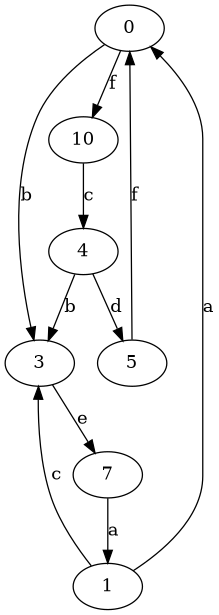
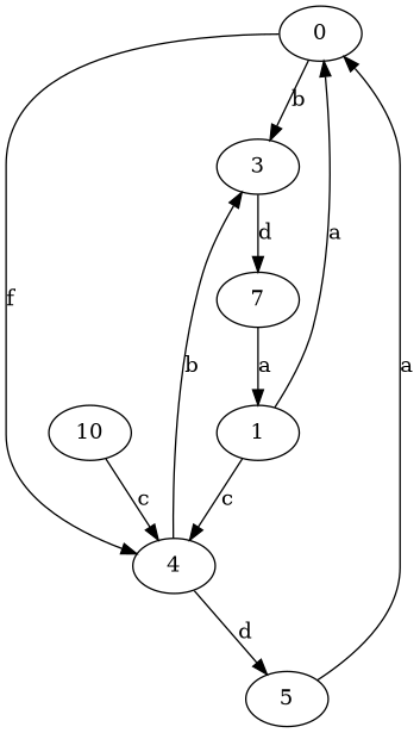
  strict digraph {
    0
    3
    10
    7
    4
    1
    5
    0 -> 3 [label=b]
-   0 -> 10 [label=f]
-   3 -> 7 [label=e]
+   0 -> 4 [label=f]
+   3 -> 7 [label=d]
    10 -> 4 [label=c]
    7 -> 1 [label=a]
    4 -> 3 [label=b]
    4 -> 5 [label=d]
    1 -> 0 [label=a]
-   1 -> 3 [label=c]
-   5 -> 0 [label=f]
+   1 -> 4 [label=c]
+   5 -> 0 [label=a]
  }
